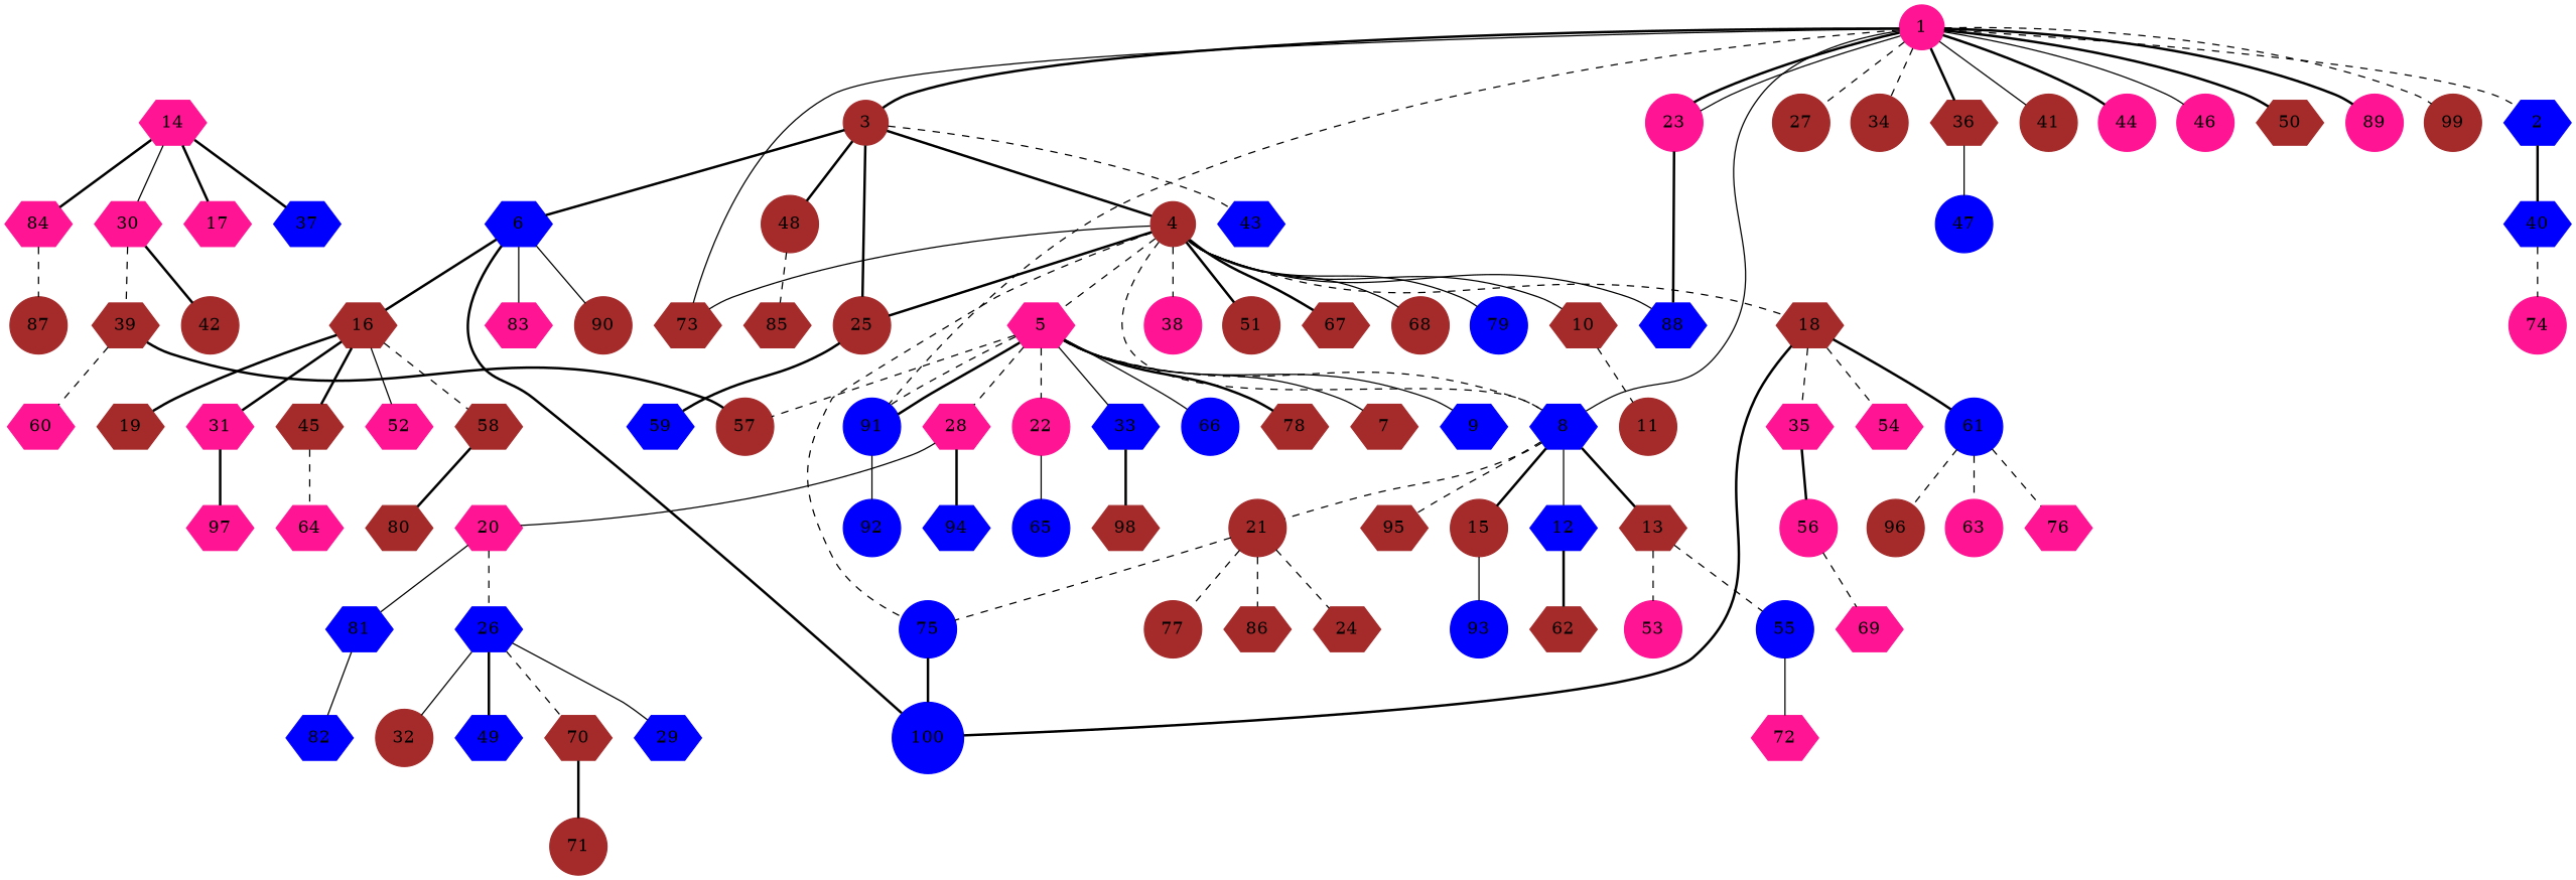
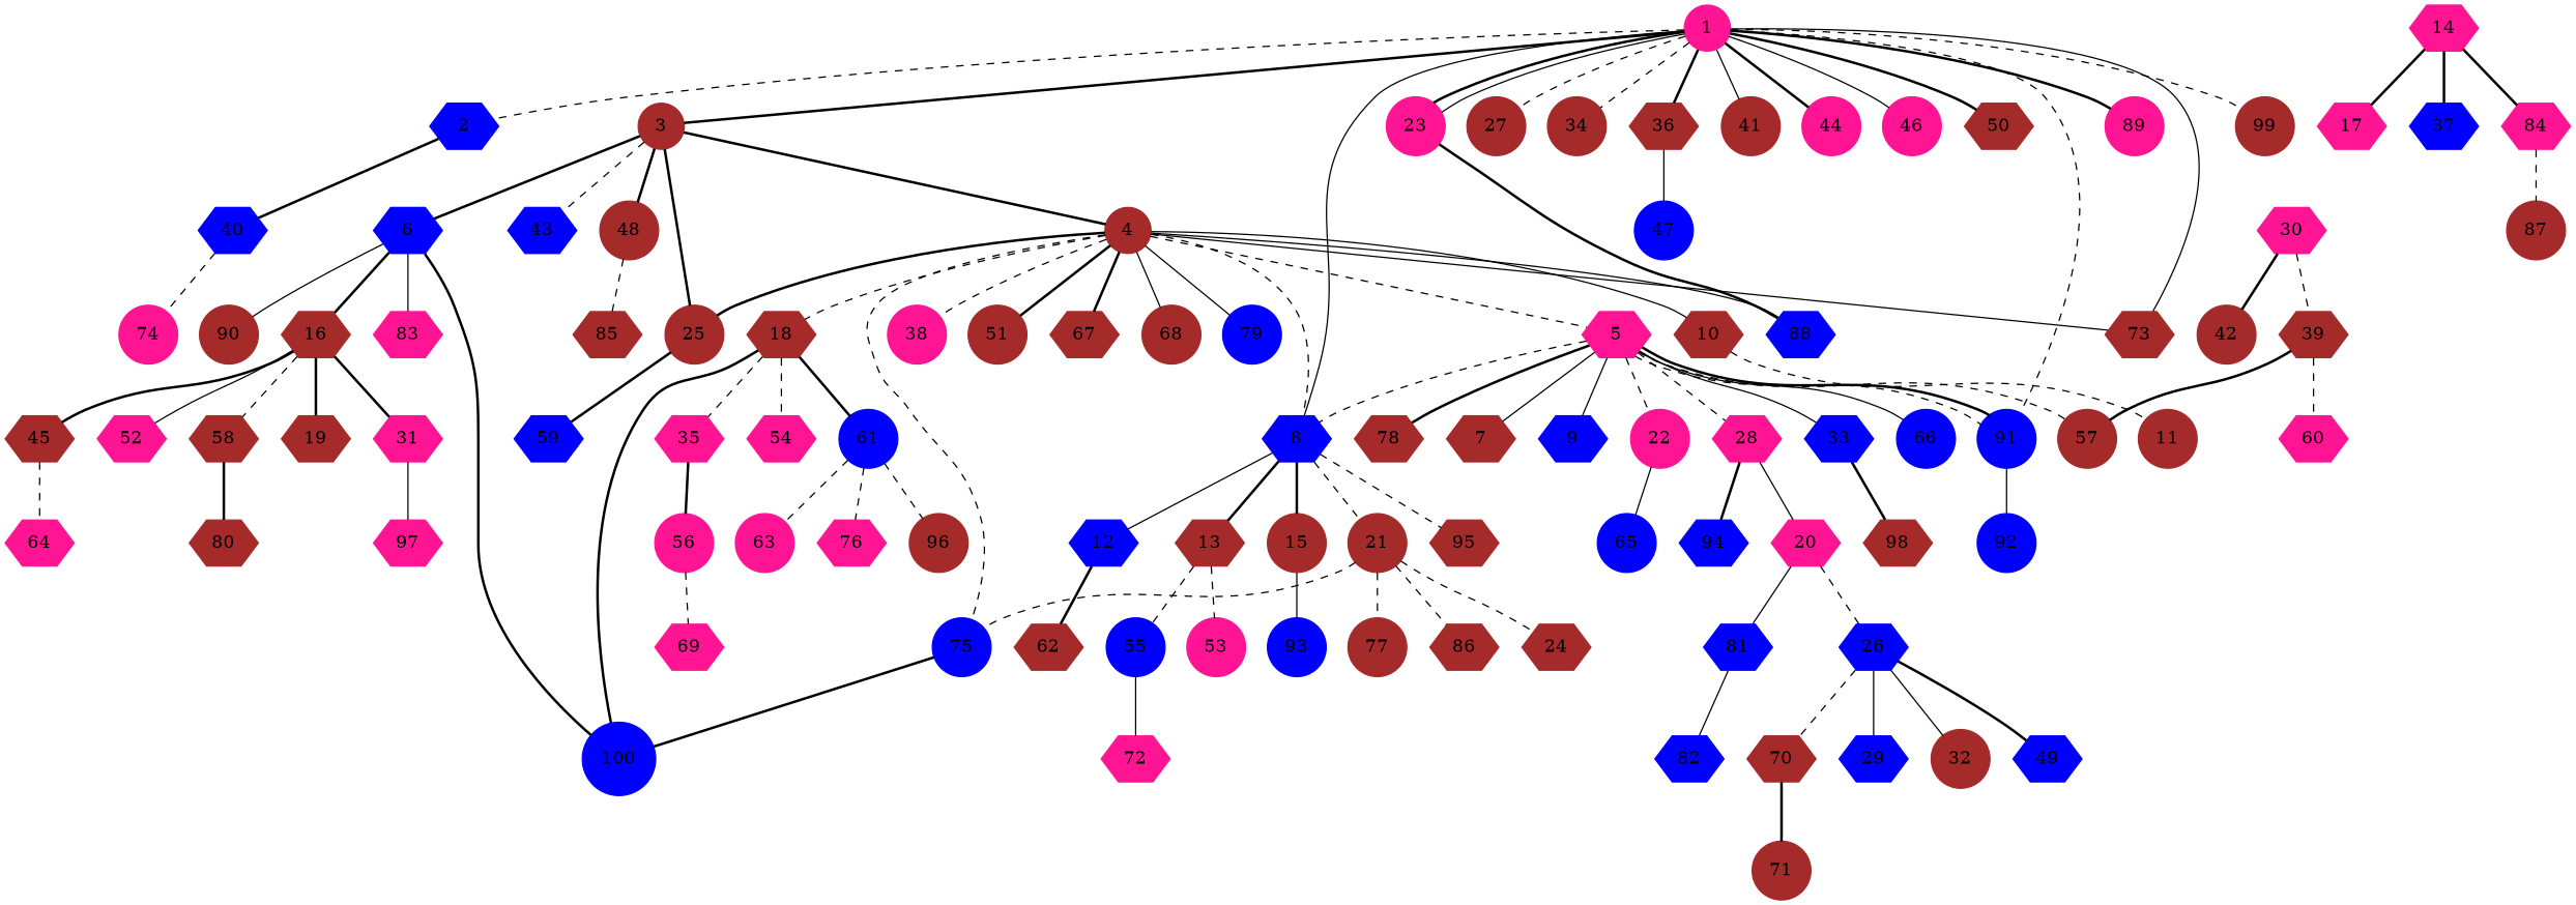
  graph {
    node [color=brown shape=hexagon style=filled]
    edge [style=bold]
    1 [color=deeppink shape=circle]
    2 [color=blue]
    3 [shape=circle]
    8 [color=blue]
    23 [color=deeppink shape=circle]
    27 [shape=circle]
    34 [shape=circle]
    36
    41 [shape=circle]
    44 [color=deeppink shape=circle]
    46 [color=deeppink shape=circle]
    50
    73
    89 [color=deeppink shape=circle]
    91 [color=blue shape=circle]
    99 [shape=circle]
    40 [color=blue]
    4 [shape=circle]
    6 [color=blue]
    25 [shape=circle]
    43 [color=blue]
    48 [shape=circle]
    12 [color=blue]
    13
    15 [shape=circle]
    21 [shape=circle]
    95
    20 [color=deeppink]
    26 [color=blue]
    81 [color=blue]
    88 [color=blue]
    47 [color=blue shape=circle]
    92 [color=blue shape=circle]
    74 [color=deeppink shape=circle]
    5 [color=deeppink]
    10
    18
    38 [color=deeppink shape=circle]
    51 [shape=circle]
    67
    68 [shape=circle]
    75 [color=blue shape=circle]
    79 [color=blue shape=circle]
    16
    83 [color=deeppink]
    90 [shape=circle]
    100 [color=blue shape=circle]
    59 [color=blue]
    85
    7
    9 [color=blue]
    22 [color=deeppink shape=circle]
    28 [color=deeppink]
    33 [color=blue]
    57 [shape=circle]
    66 [color=blue shape=circle]
    78
    11 [shape=circle]
    35 [color=deeppink]
    54 [color=deeppink]
    61 [color=blue shape=circle]
    14 [color=deeppink]
    17 [color=deeppink]
    30 [color=deeppink]
    37 [color=blue]
    84 [color=deeppink]
    65 [color=blue shape=circle]
    94 [color=blue]
    98
    19
    31 [color=deeppink]
    45
    52 [color=deeppink]
    58
    62
    53 [color=deeppink shape=circle]
    55 [color=blue shape=circle]
    93 [color=blue shape=circle]
    24
    77 [shape=circle]
    86
    72 [color=deeppink]
    39
    42 [shape=circle]
    87 [shape=circle]
    97 [color=deeppink]
    64 [color=deeppink]
    80
    56 [color=deeppink shape=circle]
    63 [color=deeppink shape=circle]
    76 [color=deeppink]
    96 [shape=circle]
    29 [color=blue]
    32 [shape=circle]
    49 [color=blue]
    70
    82 [color=blue]
    71 [shape=circle]
    60 [color=deeppink]
    69 [color=deeppink]
    1 -- 2 [style=dashed]
    1 -- 3
    1 -- 8 [style=solid]
    1 -- 23
    1 -- 23 [style=solid]
    1 -- 27 [style=dashed]
    1 -- 34 [style=dashed]
    1 -- 36
    1 -- 41 [style=solid]
    1 -- 44
    1 -- 46 [style=solid]
    1 -- 50
    1 -- 73 [style=solid]
    1 -- 89
    1 -- 91 [style=dashed]
    1 -- 99 [style=dashed]
    2 -- 40
    3 -- 4
    3 -- 6
    3 -- 25
    3 -- 43 [style=dashed]
    3 -- 48
    8 -- 12 [style=solid]
    8 -- 13
    8 -- 15
    8 -- 21 [style=dashed]
    8 -- 95 [style=dashed]
    23 -- 88
    36 -- 47 [style=solid]
    91 -- 92 [style=solid]
    40 -- 74 [style=dashed]
    4 -- 8 [style=dashed]
    4 -- 73 [style=solid]
    4 -- 25
    4 -- 88 [style=solid]
    4 -- 5 [style=dashed]
    4 -- 10 [style=solid]
    4 -- 18 [style=dashed]
    4 -- 38 [style=dashed]
    4 -- 51
    4 -- 67
    4 -- 68 [style=solid]
    4 -- 75 [style=dashed]
    4 -- 79 [style=solid]
    6 -- 16
    6 -- 83 [style=solid]
    6 -- 90 [style=solid]
    6 -- 100
    25 -- 59
    48 -- 85 [style=dashed]
    12 -- 62
    13 -- 53 [style=dashed]
    13 -- 55 [style=dashed]
    15 -- 93 [style=solid]
    21 -- 75 [style=dashed]
    21 -- 24 [style=dashed]
    21 -- 77 [style=dashed]
    21 -- 86 [style=dashed]
    20 -- 26 [style=dashed]
    20 -- 81 [style=solid]
    26 -- 29 [style=solid]
    26 -- 32 [style=solid]
    26 -- 49
    26 -- 70 [style=dashed]
    81 -- 82 [style=solid]
    5 -- 8 [style=dashed]
    5 -- 91 [style=dashed]
    5 -- 91
    5 -- 7 [style=solid]
    5 -- 9 [style=solid]
    5 -- 22 [style=dashed]
    5 -- 28 [style=dashed]
    5 -- 33 [style=solid]
    5 -- 57 [style=dashed]
    5 -- 66 [style=solid]
    5 -- 78
    10 -- 11 [style=dashed]
    18 -- 100
    18 -- 35 [style=dashed]
    18 -- 54 [style=dashed]
    18 -- 61
    75 -- 100
    16 -- 19
    16 -- 31
    16 -- 45
    16 -- 52 [style=solid]
    16 -- 58 [style=dashed]
    22 -- 65 [style=solid]
    28 -- 20 [style=solid]
    28 -- 94
    33 -- 98
    35 -- 56
    61 -- 63 [style=dashed]
    61 -- 76 [style=dashed]
    61 -- 96 [style=dashed]
    14 -- 17
-   14 -- 30 [style=solid]
    14 -- 37
    14 -- 84
    30 -- 39 [style=dashed]
    30 -- 42
    84 -- 87 [style=dashed]
-   31 -- 97
+   31 -- 97 [style=solid]
    45 -- 64 [style=dashed]
    58 -- 80
    55 -- 72 [style=solid]
    39 -- 57
    39 -- 60 [style=dashed]
    56 -- 69 [style=dashed]
    70 -- 71
  }
